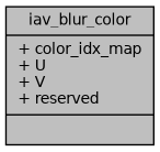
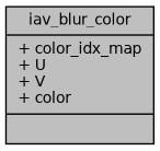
  digraph {
-   n1 [color=black fillcolor=grey75 fontcolor=black fontname=Helvetica fontsize=10 height=0.2 label="{iav_blur_color\n|+ color_idx_map\l+ U\l+ V\l+ reserved\l|}" shape=record style=filled width=0.4]
+   n1 [color=black fillcolor=grey75 fontcolor=black fontname=Helvetica fontsize=10 height=0.2 label="{iav_blur_color\n|+ color_idx_map\l+ U\l+ V\l+ color\l|}" shape=record style=filled width=0.4]
  }
